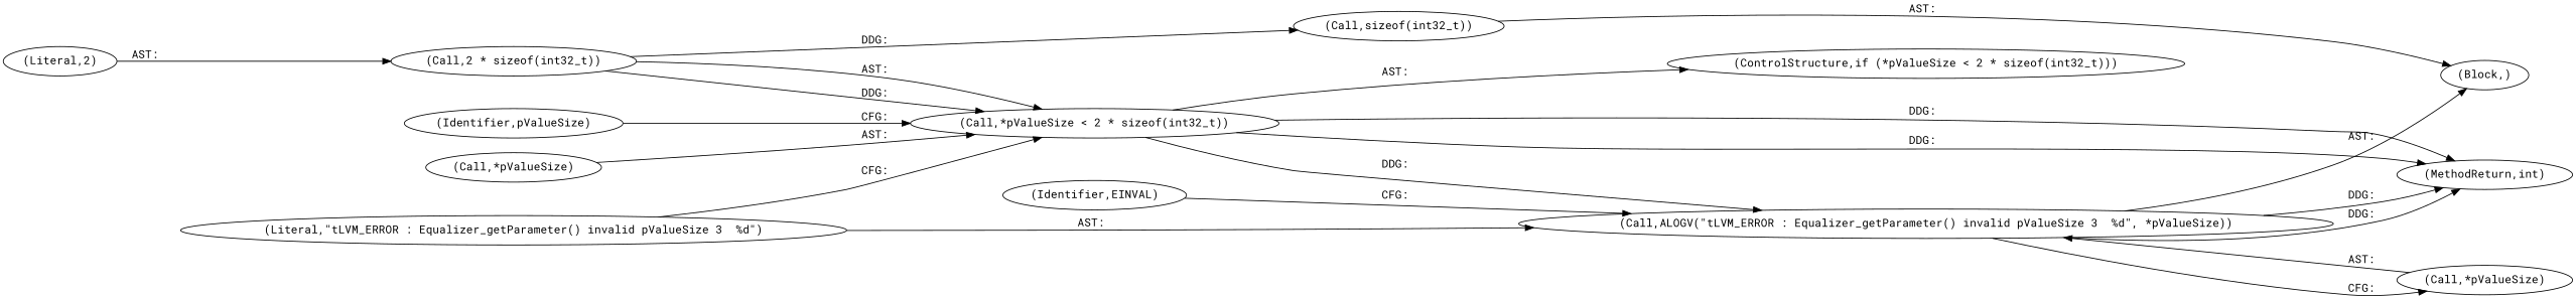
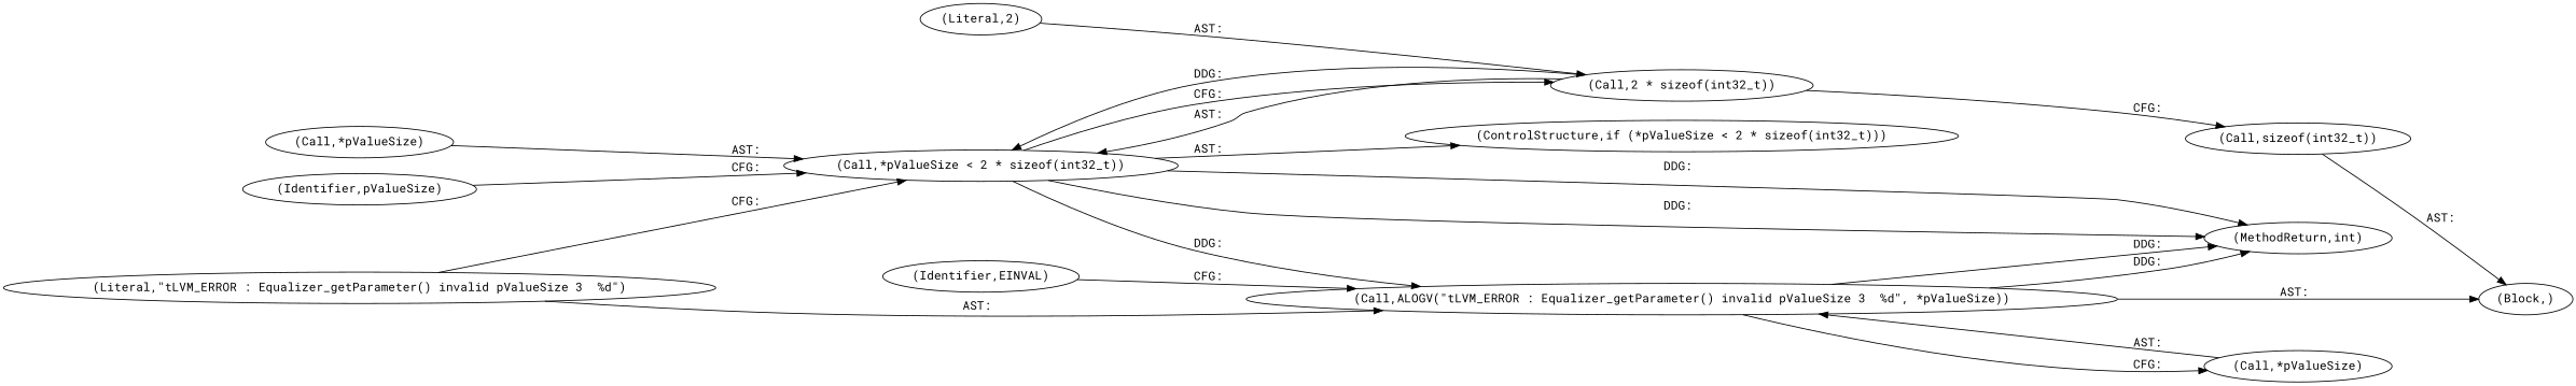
  digraph {
    fontname="Roboto Mono"
    rankdir=LR
    node [fontname="Roboto Mono"]
    edge [fontname="Roboto Mono"]
    n1 [label="(Call,*pValueSize < 2 * sizeof(int32_t))"]
    n2 [label="(Call,2 * sizeof(int32_t))"]
    n3 [label="(Call,ALOGV(\"\tLVM_ERROR : Equalizer_getParameter() invalid pValueSize 3  %d\", *pValueSize))"]
    n4 [label="(MethodReturn,int)"]
    n5 [label="(ControlStructure,if (*pValueSize < 2 * sizeof(int32_t)))"]
    n6 [label="(Call,sizeof(int32_t))"]
    n7 [label="(Call,*pValueSize)"]
    n8 [label="(Block,)"]
    n9 [label="(Identifier,pValueSize)"]
    n10 [label="(Call,*pValueSize)"]
    n11 [label="(Literal,\"\tLVM_ERROR : Equalizer_getParameter() invalid pValueSize 3  %d\")"]
    n12 [label="(Literal,2)"]
    n13 [label="(Identifier,EINVAL)"]
+   n1 -> n2 [label="CFG: "]
    n1 -> n3 [label="DDG: "]
    n1 -> n4 [label="DDG: "]
    n1 -> n4 [label="DDG: "]
    n1 -> n5 [label="AST: "]
    n2 -> n1 [label="AST: "]
    n2 -> n1 [label="DDG: "]
-   n2 -> n6 [label="DDG: "]
+   n2 -> n6 [label="CFG: "]
    n3 -> n4 [label="DDG: "]
    n3 -> n4 [label="DDG: "]
    n3 -> n7 [label="CFG: "]
    n3 -> n8 [label="AST: "]
    n6 -> n8 [label="AST: "]
    n7 -> n3 [label="AST: "]
    n9 -> n1 [label="CFG: "]
    n10 -> n1 [label="AST: "]
    n11 -> n1 [label="CFG: "]
    n11 -> n3 [label="AST: "]
    n12 -> n2 [label="AST: "]
    n13 -> n3 [label="CFG: "]
  }
